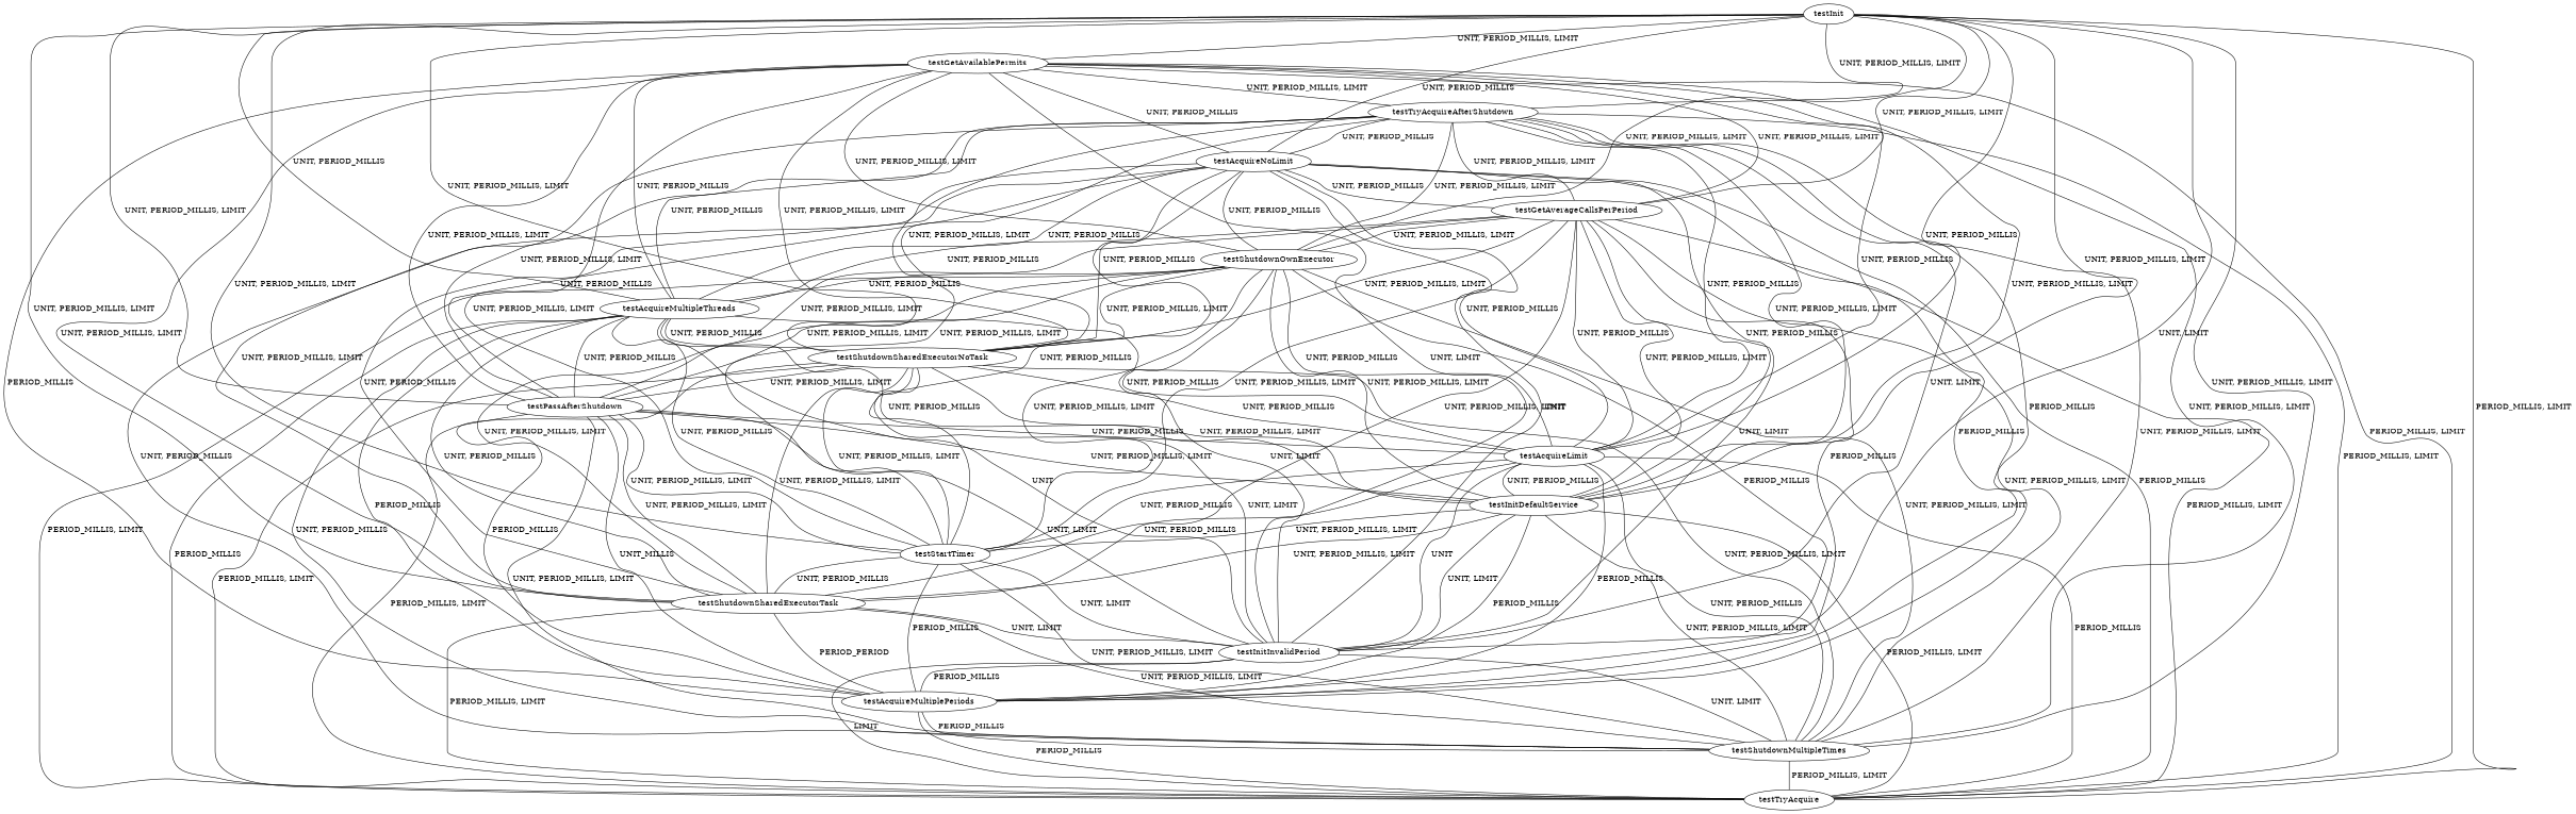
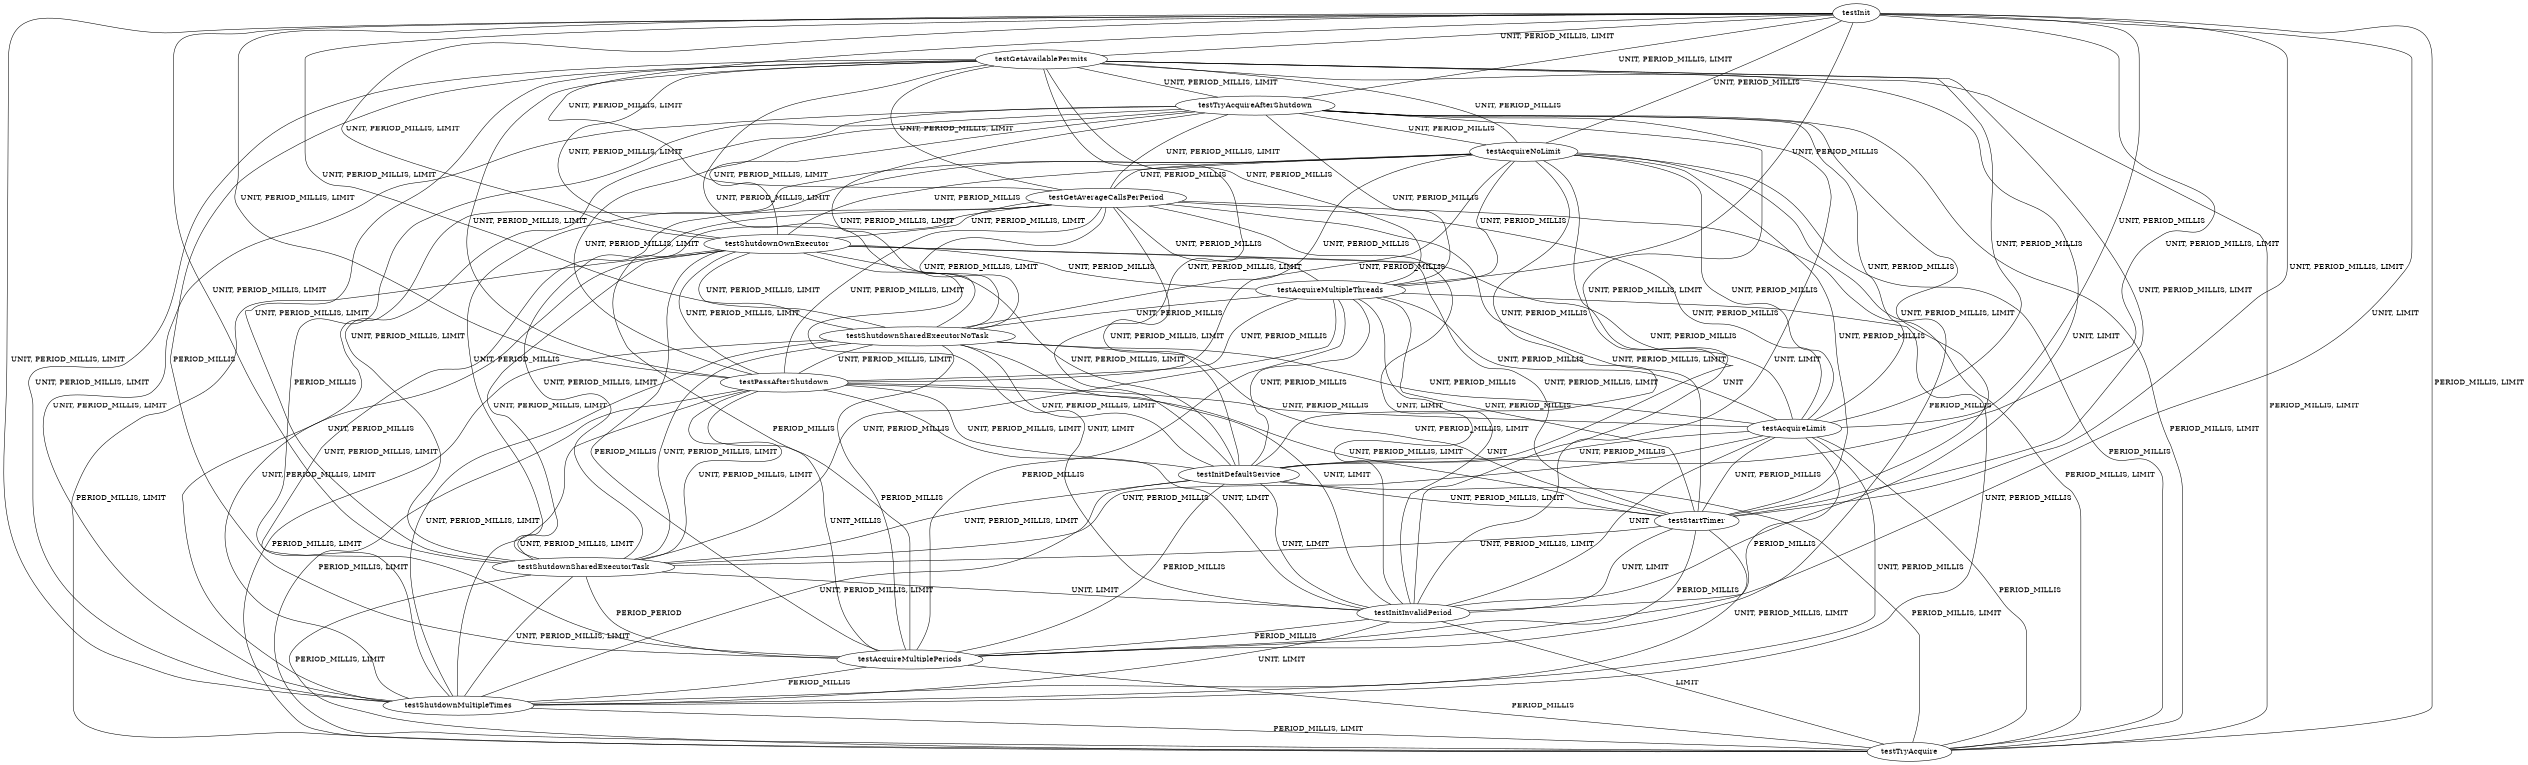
  digraph {
    edge [dir=none]
    testInit
    testGetAvailablePermits
    testTryAcquireAfterShutdown
    testAcquireNoLimit
    testGetAverageCallsPerPeriod
    testShutdownOwnExecutor
    testAcquireMultipleThreads
    testShutdownSharedExecutorNoTask
    testPassAfterShutdown
    testAcquireLimit
    testInitDefaultService
    testStartTimer
    testShutdownSharedExecutorTask
    testInitInvalidPeriod
    testShutdownMultipleTimes
    testTryAcquire
    testAcquireMultiplePeriods
    testInit -> testGetAvailablePermits [label=" UNIT, PERIOD_MILLIS, LIMIT"]
    testInit -> testTryAcquireAfterShutdown [label=" UNIT, PERIOD_MILLIS, LIMIT"]
    testInit -> testAcquireNoLimit [label=" UNIT, PERIOD_MILLIS"]
    testInit -> testGetAverageCallsPerPeriod [label=" UNIT, PERIOD_MILLIS, LIMIT"]
    testInit -> testShutdownOwnExecutor [label=" UNIT, PERIOD_MILLIS, LIMIT"]
    testInit -> testAcquireMultipleThreads [label=" UNIT, PERIOD_MILLIS"]
    testInit -> testShutdownSharedExecutorNoTask [label=" UNIT, PERIOD_MILLIS, LIMIT"]
    testInit -> testPassAfterShutdown [label=" UNIT, PERIOD_MILLIS, LIMIT"]
    testInit -> testAcquireLimit [label=" UNIT, PERIOD_MILLIS"]
    testInit -> testInitDefaultService [label=" UNIT, PERIOD_MILLIS, LIMIT"]
    testInit -> testStartTimer [label=" UNIT, PERIOD_MILLIS, LIMIT"]
    testInit -> testShutdownSharedExecutorTask [label=" UNIT, PERIOD_MILLIS, LIMIT"]
    testInit -> testInitInvalidPeriod [label=" UNIT, LIMIT"]
    testInit -> testShutdownMultipleTimes [label=" UNIT, PERIOD_MILLIS, LIMIT"]
    testInit -> testTryAcquire [label=" PERIOD_MILLIS, LIMIT"]
    testGetAvailablePermits -> testTryAcquireAfterShutdown [label=" UNIT, PERIOD_MILLIS, LIMIT"]
    testGetAvailablePermits -> testAcquireNoLimit [label=" UNIT, PERIOD_MILLIS"]
    testGetAvailablePermits -> testGetAverageCallsPerPeriod [label=" UNIT, PERIOD_MILLIS, LIMIT"]
    testGetAvailablePermits -> testShutdownOwnExecutor [label=" UNIT, PERIOD_MILLIS, LIMIT"]
    testGetAvailablePermits -> testAcquireMultipleThreads [label=" UNIT, PERIOD_MILLIS"]
    testGetAvailablePermits -> testShutdownSharedExecutorNoTask [label=" UNIT, PERIOD_MILLIS, LIMIT"]
    testGetAvailablePermits -> testPassAfterShutdown [label=" UNIT, PERIOD_MILLIS, LIMIT"]
    testGetAvailablePermits -> testAcquireLimit [label=" UNIT, PERIOD_MILLIS"]
    testGetAvailablePermits -> testInitDefaultService [label=" UNIT, PERIOD_MILLIS, LIMIT"]
    testGetAvailablePermits -> testStartTimer [label=" UNIT, PERIOD_MILLIS, LIMIT"]
    testGetAvailablePermits -> testShutdownSharedExecutorTask [label=" UNIT, PERIOD_MILLIS, LIMIT"]
    testGetAvailablePermits -> testInitInvalidPeriod [label=" UNIT, LIMIT"]
    testGetAvailablePermits -> testShutdownMultipleTimes [label=" UNIT, PERIOD_MILLIS, LIMIT"]
    testGetAvailablePermits -> testTryAcquire [label=" PERIOD_MILLIS, LIMIT"]
    testGetAvailablePermits -> testAcquireMultiplePeriods [label=" PERIOD_MILLIS"]
    testTryAcquireAfterShutdown -> testAcquireNoLimit [label=" UNIT, PERIOD_MILLIS"]
    testTryAcquireAfterShutdown -> testGetAverageCallsPerPeriod [label=" UNIT, PERIOD_MILLIS, LIMIT"]
    testTryAcquireAfterShutdown -> testShutdownOwnExecutor [label=" UNIT, PERIOD_MILLIS, LIMIT"]
    testTryAcquireAfterShutdown -> testAcquireMultipleThreads [label=" UNIT, PERIOD_MILLIS"]
    testTryAcquireAfterShutdown -> testShutdownSharedExecutorNoTask [label=" UNIT, PERIOD_MILLIS, LIMIT"]
    testTryAcquireAfterShutdown -> testPassAfterShutdown [label=" UNIT, PERIOD_MILLIS, LIMIT"]
    testTryAcquireAfterShutdown -> testAcquireLimit [label=" UNIT, PERIOD_MILLIS"]
    testTryAcquireAfterShutdown -> testInitDefaultService [label=" UNIT, PERIOD_MILLIS, LIMIT"]
    testTryAcquireAfterShutdown -> testStartTimer [label=" UNIT, PERIOD_MILLIS, LIMIT"]
    testTryAcquireAfterShutdown -> testShutdownSharedExecutorTask [label=" UNIT, PERIOD_MILLIS, LIMIT"]
    testTryAcquireAfterShutdown -> testInitInvalidPeriod [label=" UNIT, LIMIT"]
    testTryAcquireAfterShutdown -> testShutdownMultipleTimes [label=" UNIT, PERIOD_MILLIS, LIMIT"]
    testTryAcquireAfterShutdown -> testTryAcquire [label=" PERIOD_MILLIS, LIMIT"]
    testTryAcquireAfterShutdown -> testAcquireMultiplePeriods [label=" PERIOD_MILLIS"]
    testAcquireNoLimit -> testGetAverageCallsPerPeriod [label=" UNIT, PERIOD_MILLIS"]
    testAcquireNoLimit -> testShutdownOwnExecutor [label=" UNIT, PERIOD_MILLIS"]
    testAcquireNoLimit -> testAcquireMultipleThreads [label=" UNIT, PERIOD_MILLIS"]
    testAcquireNoLimit -> testShutdownSharedExecutorNoTask [label=" UNIT, PERIOD_MILLIS"]
    testAcquireNoLimit -> testPassAfterShutdown [label=" UNIT, PERIOD_MILLIS"]
    testAcquireNoLimit -> testAcquireLimit [label=" UNIT, PERIOD_MILLIS"]
    testAcquireNoLimit -> testInitDefaultService [label=" UNIT, PERIOD_MILLIS"]
    testAcquireNoLimit -> testStartTimer [label=" UNIT, PERIOD_MILLIS"]
    testAcquireNoLimit -> testShutdownSharedExecutorTask [label=" UNIT, PERIOD_MILLIS"]
    testAcquireNoLimit -> testInitInvalidPeriod [label=" UNIT"]
    testAcquireNoLimit -> testShutdownMultipleTimes [label=" UNIT, PERIOD_MILLIS"]
    testAcquireNoLimit -> testTryAcquire [label=" PERIOD_MILLIS"]
    testAcquireNoLimit -> testAcquireMultiplePeriods [label=" PERIOD_MILLIS"]
    testGetAverageCallsPerPeriod -> testShutdownOwnExecutor [label=" UNIT, PERIOD_MILLIS, LIMIT"]
    testGetAverageCallsPerPeriod -> testAcquireMultipleThreads [label=" UNIT, PERIOD_MILLIS"]
    testGetAverageCallsPerPeriod -> testShutdownSharedExecutorNoTask [label=" UNIT, PERIOD_MILLIS, LIMIT"]
    testGetAverageCallsPerPeriod -> testPassAfterShutdown [label=" UNIT, PERIOD_MILLIS, LIMIT"]
    testGetAverageCallsPerPeriod -> testAcquireLimit [label=" UNIT, PERIOD_MILLIS"]
    testGetAverageCallsPerPeriod -> testInitDefaultService [label=" UNIT, PERIOD_MILLIS, LIMIT"]
    testGetAverageCallsPerPeriod -> testStartTimer [label=" UNIT, PERIOD_MILLIS, LIMIT"]
    testGetAverageCallsPerPeriod -> testShutdownSharedExecutorTask [label=" UNIT, PERIOD_MILLIS, LIMIT"]
    testGetAverageCallsPerPeriod -> testInitInvalidPeriod [label=" UNIT, LIMIT"]
    testGetAverageCallsPerPeriod -> testShutdownMultipleTimes [label=" UNIT, PERIOD_MILLIS, LIMIT"]
    testGetAverageCallsPerPeriod -> testTryAcquire [label=" PERIOD_MILLIS, LIMIT"]
    testGetAverageCallsPerPeriod -> testAcquireMultiplePeriods [label=" PERIOD_MILLIS"]
    testShutdownOwnExecutor -> testAcquireMultipleThreads [label=" UNIT, PERIOD_MILLIS"]
    testShutdownOwnExecutor -> testShutdownSharedExecutorNoTask [label=" UNIT, PERIOD_MILLIS, LIMIT"]
    testShutdownOwnExecutor -> testPassAfterShutdown [label=" UNIT, PERIOD_MILLIS, LIMIT"]
    testShutdownOwnExecutor -> testAcquireLimit [label=" UNIT, PERIOD_MILLIS"]
    testShutdownOwnExecutor -> testInitDefaultService [label=" UNIT, PERIOD_MILLIS, LIMIT"]
    testShutdownOwnExecutor -> testStartTimer [label=" UNIT, PERIOD_MILLIS, LIMIT"]
    testShutdownOwnExecutor -> testShutdownSharedExecutorTask [label=" UNIT, PERIOD_MILLIS, LIMIT"]
    testShutdownOwnExecutor -> testInitInvalidPeriod [label=" UNIT, LIMIT"]
    testShutdownOwnExecutor -> testShutdownMultipleTimes [label=" UNIT, PERIOD_MILLIS, LIMIT"]
    testShutdownOwnExecutor -> testTryAcquire [label=" PERIOD_MILLIS, LIMIT"]
    testShutdownOwnExecutor -> testAcquireMultiplePeriods [label=" PERIOD_MILLIS"]
    testAcquireMultipleThreads -> testShutdownSharedExecutorNoTask [label=" UNIT, PERIOD_MILLIS"]
    testAcquireMultipleThreads -> testPassAfterShutdown [label=" UNIT, PERIOD_MILLIS"]
    testAcquireMultipleThreads -> testAcquireLimit [label=" UNIT, PERIOD_MILLIS"]
    testAcquireMultipleThreads -> testInitDefaultService [label=" UNIT, PERIOD_MILLIS"]
    testAcquireMultipleThreads -> testStartTimer [label=" UNIT, PERIOD_MILLIS"]
    testAcquireMultipleThreads -> testShutdownSharedExecutorTask [label=" UNIT, PERIOD_MILLIS"]
    testAcquireMultipleThreads -> testInitInvalidPeriod [label=" UNIT"]
    testAcquireMultipleThreads -> testShutdownMultipleTimes [label=" UNIT, PERIOD_MILLIS"]
-   testAcquireMultipleThreads -> testTryAcquire [label=" PERIOD_MILLIS"]
    testAcquireMultipleThreads -> testAcquireMultiplePeriods [label=" PERIOD_MILLIS"]
    testShutdownSharedExecutorNoTask -> testPassAfterShutdown [label=" UNIT, PERIOD_MILLIS, LIMIT"]
    testShutdownSharedExecutorNoTask -> testAcquireLimit [label=" UNIT, PERIOD_MILLIS"]
    testShutdownSharedExecutorNoTask -> testInitDefaultService [label=" UNIT, PERIOD_MILLIS, LIMIT"]
    testShutdownSharedExecutorNoTask -> testStartTimer [label=" UNIT, PERIOD_MILLIS, LIMIT"]
    testShutdownSharedExecutorNoTask -> testShutdownSharedExecutorTask [label=" UNIT, PERIOD_MILLIS, LIMIT"]
    testShutdownSharedExecutorNoTask -> testInitInvalidPeriod [label=" UNIT, LIMIT"]
    testShutdownSharedExecutorNoTask -> testShutdownMultipleTimes [label=" UNIT, PERIOD_MILLIS, LIMIT"]
    testShutdownSharedExecutorNoTask -> testTryAcquire [label=" PERIOD_MILLIS, LIMIT"]
    testPassAfterShutdown -> testAcquireLimit [label=" UNIT, PERIOD_MILLIS"]
    testPassAfterShutdown -> testInitDefaultService [label=" UNIT, PERIOD_MILLIS, LIMIT"]
    testPassAfterShutdown -> testStartTimer [label=" UNIT, PERIOD_MILLIS, LIMIT"]
    testPassAfterShutdown -> testShutdownSharedExecutorTask [label=" UNIT, PERIOD_MILLIS, LIMIT"]
    testPassAfterShutdown -> testInitInvalidPeriod [label=" UNIT, LIMIT"]
    testPassAfterShutdown -> testShutdownMultipleTimes [label=" UNIT, PERIOD_MILLIS, LIMIT"]
    testPassAfterShutdown -> testTryAcquire [label=" PERIOD_MILLIS, LIMIT"]
    testAcquireLimit -> testInitDefaultService [label=" UNIT, PERIOD_MILLIS"]
    testAcquireLimit -> testStartTimer [label=" UNIT, PERIOD_MILLIS"]
    testAcquireLimit -> testShutdownSharedExecutorTask [label=" UNIT, PERIOD_MILLIS"]
    testAcquireLimit -> testInitInvalidPeriod [label=" UNIT"]
    testAcquireLimit -> testShutdownMultipleTimes [label=" UNIT, PERIOD_MILLIS"]
    testAcquireLimit -> testTryAcquire [label=" PERIOD_MILLIS"]
    testInitDefaultService -> testStartTimer [label=" UNIT, PERIOD_MILLIS, LIMIT"]
    testInitDefaultService -> testShutdownSharedExecutorTask [label=" UNIT, PERIOD_MILLIS, LIMIT"]
    testInitDefaultService -> testInitInvalidPeriod [label=" UNIT, LIMIT"]
    testInitDefaultService -> testShutdownMultipleTimes [label=" UNIT, PERIOD_MILLIS, LIMIT"]
    testInitDefaultService -> testTryAcquire [label=" PERIOD_MILLIS, LIMIT"]
-   testStartTimer -> testShutdownSharedExecutorTask [label=" UNIT, PERIOD_MILLIS"]
+   testStartTimer -> testShutdownSharedExecutorTask [label=" UNIT, PERIOD_MILLIS, LIMIT"]
    testStartTimer -> testInitInvalidPeriod [label=" UNIT, LIMIT"]
    testStartTimer -> testShutdownMultipleTimes [label=" UNIT, PERIOD_MILLIS, LIMIT"]
    testShutdownSharedExecutorTask -> testInitInvalidPeriod [label=" UNIT, LIMIT"]
    testShutdownSharedExecutorTask -> testShutdownMultipleTimes [label=" UNIT, PERIOD_MILLIS, LIMIT"]
    testShutdownSharedExecutorTask -> testTryAcquire [label=" PERIOD_MILLIS, LIMIT"]
    testInitInvalidPeriod -> testShutdownMultipleTimes [label=" UNIT, LIMIT"]
    testInitInvalidPeriod -> testTryAcquire [label=" LIMIT"]
    testInitInvalidPeriod -> testAcquireMultiplePeriods [label=" PERIOD_MILLIS"]
    testShutdownMultipleTimes -> testTryAcquire [label=" PERIOD_MILLIS, LIMIT"]
    testAcquireMultiplePeriods -> testShutdownSharedExecutorNoTask [label=" PERIOD_MILLIS"]
    testAcquireMultiplePeriods -> testPassAfterShutdown [label=" UNIT_MILLIS"]
    testAcquireMultiplePeriods -> testAcquireLimit [label=" PERIOD_MILLIS"]
    testAcquireMultiplePeriods -> testInitDefaultService [label=" PERIOD_MILLIS"]
    testAcquireMultiplePeriods -> testStartTimer [label=" PERIOD_MILLIS"]
    testAcquireMultiplePeriods -> testShutdownSharedExecutorTask [label=" PERIOD_PERIOD"]
    testAcquireMultiplePeriods -> testShutdownMultipleTimes [label=" PERIOD_MILLIS"]
    testAcquireMultiplePeriods -> testTryAcquire [label=" PERIOD_MILLIS"]
  }
